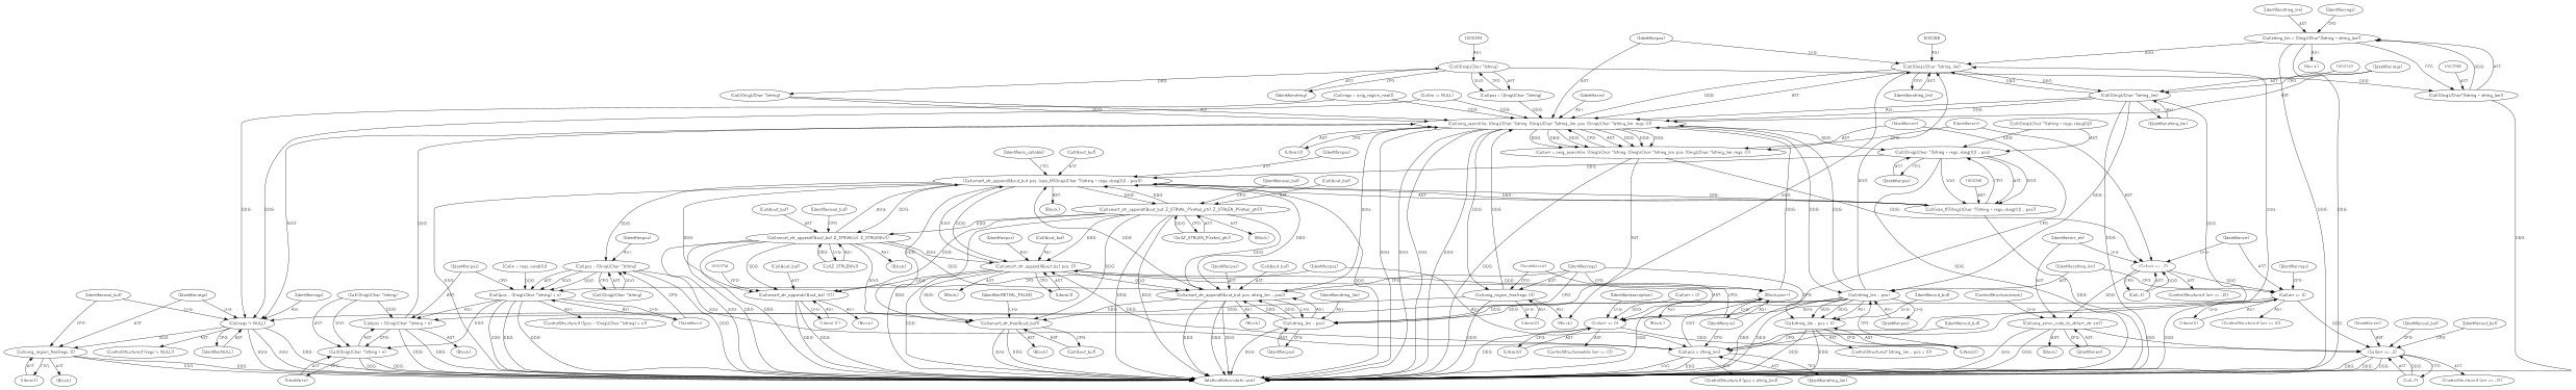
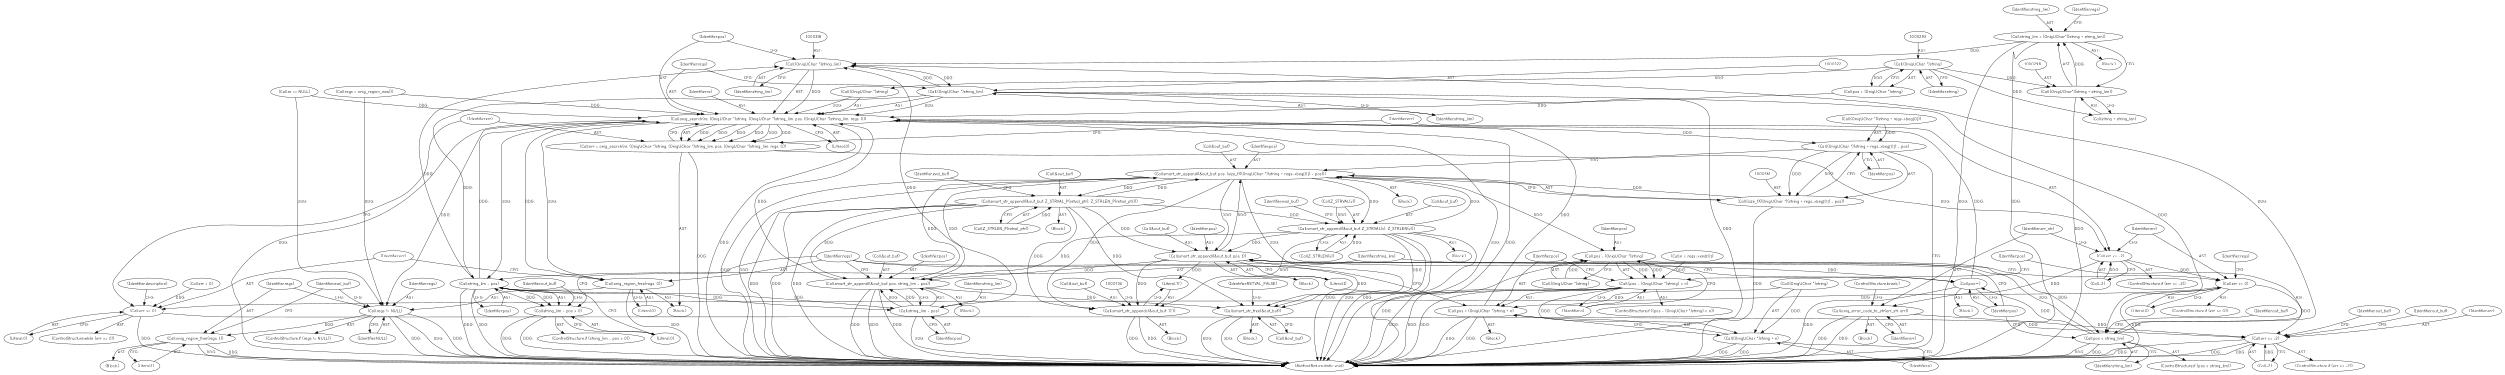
  digraph {
    fontname="Comic Neue"
    node [fontname="Comic Neue"]
    edge [fontname="Comic Neue"]
    n1 [label="(Call,string_lim = (OnigUChar*)(string + string_len))"]
    n2 [label="(Call,(OnigUChar*)(string + string_len))"]
    n3 [label="(Call,(OnigUChar *)string_lim)"]
    n4 [label="(Block,)"]
    n5 [label="(MethodReturn,static void)"]
+   n6 [label="(Call,string + string_len)"]
    n7 [label="(Call,onig_search(re, (OnigUChar *)string, (OnigUChar *)string_lim, pos, (OnigUChar *)string_lim, regs, 0))"]
    n8 [label="(Call,(OnigUChar *)string_lim)"]
    n9 [label="(Identifier,string_lim)"]
    n10 [label="(Call,(OnigUChar *)string)"]
    n11 [label="(Call,(OnigUChar *)string)"]
    n12 [label="(Identifier,string)"]
    n13 [label="(Call,pos = (OnigUChar *)string)"]
    n14 [label="(Call,err = onig_search(re, (OnigUChar *)string, (OnigUChar *)string_lim, pos, (OnigUChar *)string_lim, regs, 0))"]
    n15 [label="(Call,(OnigUChar *)(string + regs->beg[0]) - pos)"]
    n16 [label="(Call,string_lim - pos)"]
    n17 [label="(Call,onig_region_free(regs, 0))"]
    n18 [label="(Call,regs != NULL)"]
    n19 [label="(Literal,0)"]
    n20 [label="(Call,pos < string_lim)"]
    n21 [label="(Identifier,string_lim)"]
    n22 [label="(Call,err <= -2)"]
    n23 [label="(Block,)"]
    n24 [label="(Call,smart_str_appendl(&out_buf, pos, (size_t)((OnigUChar *)(string + regs->beg[0]) - pos)))"]
    n25 [label="(Call,(size_t)((OnigUChar *)(string + regs->beg[0]) - pos))"]
    n26 [label="(Identifier,pos)"]
    n27 [label="(Call,string_lim - pos)"]
    n28 [label="(Call,string_lim - pos > 0)"]
    n29 [label="(Identifier,pos)"]
    n30 [label="(Literal,0)"]
    n31 [label="(Call,onig_region_free(regs, 1))"]
    n32 [label="(ControlStructure,if (regs != NULL))"]
    n33 [label="(Identifier,NULL)"]
    n34 [label="(Call,onig_error_code_to_str(err_str, err))"]
    n35 [label="(Call,err >= 0)"]
    n36 [label="(Call,-2)"]
    n37 [label="(ControlStructure,if (err <= -2))"]
    n38 [label="(Call,err <= -2)"]
    n39 [label="(Identifier,err)"]
    n40 [label="(Block,)"]
    n41 [label="(Call,err >= 0)"]
    n42 [label="(Literal,0)"]
    n43 [label="(ControlStructure,if (err >= 0))"]
    n44 [label="(Call,-2)"]
    n45 [label="(ControlStructure,if (err <= -2))"]
    n46 [label="(ControlStructure,while (err >= 0))"]
    n47 [label="(Literal,0)"]
    n48 [label="(Call,smart_str_appendl(&out_buf, Z_STRVAL_P(retval_ptr), Z_STRLEN_P(retval_ptr)))"]
    n49 [label="(Call,smart_str_appendl(&out_buf, Z_STRVAL(v), Z_STRLEN(v)))"]
    n50 [label="(Call,smart_str_appendl(&out_buf, pos, 1))"]
    n51 [label="(Call,smart_str_appendl(&out_buf, pos, string_lim - pos))"]
    n52 [label="(Call,smart_str_free(&out_buf))"]
    n53 [label="(Call,smart_str_appendc(&out_buf, '\0'))"]
    n54 [label="(Call,pos - (OnigUChar *)string)"]
    n55 [label="(Block,)"]
    n56 [label="(Call,Z_STRLEN_P(retval_ptr))"]
    n57 [label="(Block,)"]
    n58 [label="(Block,)"]
    n59 [label="(Call,Z_STRLEN(v))"]
-   n60 [label="(Block,pos++)"]
+   n60 [label="(Call,pos++)"]
    n61 [label="(Block,)"]
    n62 [label="(Literal,1)"]
    n63 [label="(Block,)"]
    n64 [label="(Call,&out_buf)"]
    n65 [label="(Block,)"]
    n66 [label="(Literal,'\0')"]
    n67 [label="(Block,)"]
    n68 [label="(Call,(pos - (OnigUChar *)string) < n)"]
    n69 [label="(Call,(OnigUChar *)string)"]
    n70 [label="(Block,)"]
    n71 [label="(Identifier,pos)"]
    n72 [label="(Identifier,pos)"]
    n73 [label="(Call,pos = (OnigUChar *)string + n)"]
    n74 [label="(Call,(OnigUChar *)string + n)"]
    n75 [label="(Identifier,n)"]
    n76 [label="(ControlStructure,if ((pos - (OnigUChar *)string) < n))"]
    n77 [label="(Identifier,string_lim)"]
    n78 [label="(ControlStructure,if (pos < string_lim))"]
    n79 [label="(Block,)"]
    n80 [label="(Identifier,n)"]
    n81 [label="(ControlStructure,if (string_lim - pos > 0))"]
    n82 [label="(Literal,0)"]
    n83 [label="(Literal,1)"]
    n84 [label="(Block,)"]
    n85 [label="(Identifier,description)"]
    n86 [label="(ControlStructure,break;)"]
    n87 [label="(Identifier,err)"]
    n88 [label="(Call,&out_buf)"]
    n89 [label="(Identifier,err_str)"]
    n90 [label="(Identifier,out_buf)"]
    n91 [label="(Call,&out_buf)"]
    n92 [label="(Identifier,pos)"]
    n93 [label="(Identifier,err)"]
    n94 [label="(Identifier,regs)"]
    n95 [label="(Call,err = 0)"]
    n96 [label="(Call,regs = onig_region_new())"]
    n97 [label="(Identifier,string_lim)"]
    n98 [label="(Call,&out_buf)"]
    n99 [label="(Identifier,regs)"]
    n100 [label="(Identifier,pos)"]
    n101 [label="(Identifier,pos)"]
    n102 [label="(Call,re == NULL)"]
    n103 [label="(Identifier,err)"]
    n104 [label="(Identifier,pos)"]
    n105 [label="(Identifier,string_lim)"]
    n106 [label="(Identifier,err)"]
    n107 [label="(Call,n = regs->end[0])"]
    n108 [label="(Identifier,eval_buf)"]
    n109 [label="(Identifier,out_buf)"]
    n110 [label="(Identifier,regs)"]
    n111 [label="(Call,&out_buf)"]
    n112 [label="(Call,(OnigUChar *)string)"]
    n113 [label="(Identifier,RETVAL_FALSE)"]
    n114 [label="(Identifier,pos)"]
    n115 [label="(Identifier,re)"]
    n116 [label="(Identifier,out_buf)"]
    n117 [label="(Identifier,pos)"]
    n118 [label="(Identifier,eval_buf)"]
    n119 [label="(Identifier,pos)"]
    n120 [label="(Identifier,err)"]
    n121 [label="(Identifier,regs)"]
+   n122 [label="(Call,Z_STRVAL(v))"]
    n123 [label="(Identifier,string_lim)"]
    n124 [label="(Identifier,regs)"]
-   n125 [label="(Identifier,is_callable)"]
    n126 [label="(Call,&out_buf)"]
    n127 [label="(Call,(OnigUChar *)(string + regs->beg[0]))"]
    n128 [label="(Identifier,out_buf)"]
    n129 [label="(Identifier,eval_buf)"]
    n130 [label="(Call,&out_buf)"]
    n131 [label="(Identifier,regs)"]
-   1000298 [label=1007298]
+   1000298
    1000293
    1000318
    1000734
    1000361
    1000322
    n1 -> n2 [label="CFG: "]
    n1 -> n3 [label="DDG: "]
    n1 -> n4 [label="AST: "]
    n1 -> n5 [label="DDG: "]
    n1 -> n5 [label="DDG: "]
    n2 -> n1 [label="AST: "]
    n2 -> n1 [label="DDG: "]
    n2 -> n5 [label="DDG: "]
+   n2 -> n6 [label="CFG: "]
    n3 -> n7 [label="AST: "]
    n3 -> n7 [label="DDG: "]
    n3 -> n8 [label="DDG: "]
    n3 -> n9 [label="CFG: "]
+   n6 -> n2 [label="AST: "]
    n7 -> n5 [label="DDG: "]
    n7 -> n5 [label="DDG: "]
    n7 -> n5 [label="DDG: "]
    n7 -> n5 [label="DDG: "]
    n7 -> n14 [label="AST: "]
    n7 -> n14 [label="DDG: "]
    n7 -> n14 [label="DDG: "]
    n7 -> n14 [label="DDG: "]
    n7 -> n14 [label="DDG: "]
    n7 -> n14 [label="DDG: "]
    n7 -> n14 [label="DDG: "]
    n7 -> n15 [label="DDG: "]
    n7 -> n16 [label="DDG: "]
    n7 -> n17 [label="DDG: "]
    n7 -> n18 [label="DDG: "]
    n7 -> n19 [label="CFG: "]
    n8 -> n3 [label="DDG: "]
    n8 -> n5 [label="DDG: "]
    n8 -> n7 [label="AST: "]
    n8 -> n7 [label="DDG: "]
    n8 -> n16 [label="DDG: "]
    n8 -> n20 [label="DDG: "]
    n8 -> n21 [label="CFG: "]
    n9 -> n3 [label="AST: "]
    n10 -> n2 [label="DDG: "]
+   n10 -> n6 [label="DDG: "]
    n10 -> n11 [label="DDG: "]
    n10 -> n12 [label="CFG: "]
    n10 -> n13 [label="AST: "]
    n10 -> n13 [label="DDG: "]
    n11 -> n7 [label="AST: "]
    n11 -> n7 [label="DDG: "]
    n12 -> n10 [label="AST: "]
    n13 -> n7 [label="DDG: "]
    n13 -> n10 [label="CFG: "]
    n14 -> n5 [label="DDG: "]
    n14 -> n7 [label="CFG: "]
    n14 -> n22 [label="DDG: "]
    n14 -> n23 [label="AST: "]
-   n15 -> n5 [label="DDG: "]
+   n15 -> n5 [label="CFG: "]
    n15 -> n24 [label="DDG: "]
    n15 -> n25 [label="AST: "]
    n15 -> n25 [label="DDG: "]
    n15 -> n25 [label="DDG: "]
    n15 -> n26 [label="CFG: "]
    n16 -> n3 [label="DDG: "]
    n16 -> n5 [label="DDG: "]
    n16 -> n5 [label="DDG: "]
    n16 -> n7 [label="DDG: "]
    n16 -> n27 [label="DDG: "]
    n16 -> n27 [label="DDG: "]
    n16 -> n28 [label="AST: "]
    n16 -> n28 [label="DDG: "]
    n16 -> n28 [label="DDG: "]
    n16 -> n29 [label="CFG: "]
    n17 -> n5 [label="DDG: "]
    n17 -> n7 [label="DDG: "]
-   n17 -> n18 [label="DDG: "]
+   n17 -> n18 [label="AST: "]
    n17 -> n23 [label="AST: "]
    n17 -> n30 [label="CFG: "]
    n18 -> n5 [label="DDG: "]
    n18 -> n5 [label="DDG: "]
    n18 -> n5 [label="DDG: "]
    n18 -> n31 [label="DDG: "]
    n18 -> n32 [label="AST: "]
    n18 -> n33 [label="CFG: "]
    n19 -> n7 [label="AST: "]
    n20 -> n3 [label="DDG: "]
    n20 -> n5 [label="DDG: "]
    n20 -> n5 [label="DDG: "]
    n20 -> n50 [label="DDG: "]
    n20 -> n60 [label="DDG: "]
    n20 -> n77 [label="CFG: "]
    n20 -> n78 [label="AST: "]
    n21 -> n8 [label="AST: "]
    n22 -> n34 [label="DDG: "]
    n22 -> n35 [label="DDG: "]
    n22 -> n36 [label="CFG: "]
    n22 -> n37 [label="AST: "]
    n24 -> n5 [label="DDG: "]
    n24 -> n5 [label="DDG: "]
    n24 -> n25 [label="CFG: "]
    n24 -> n48 [label="DDG: "]
    n24 -> n49 [label="DDG: "]
    n24 -> n50 [label="DDG: "]
    n24 -> n51 [label="DDG: "]
    n24 -> n52 [label="DDG: "]
    n24 -> n53 [label="DDG: "]
    n24 -> n54 [label="DDG: "]
    n24 -> n55 [label="AST: "]
    n25 -> n5 [label="DDG: "]
    n25 -> n15 [label="CFG: "]
    n25 -> n24 [label="AST: "]
    n25 -> n24 [label="DDG: "]
    n26 -> n15 [label="AST: "]
    n27 -> n3 [label="DDG: "]
    n27 -> n5 [label="DDG: "]
    n27 -> n51 [label="AST: "]
    n27 -> n51 [label="DDG: "]
    n27 -> n51 [label="DDG: "]
    n27 -> n72 [label="CFG: "]
    n28 -> n5 [label="DDG: "]
    n28 -> n5 [label="DDG: "]
    n28 -> n81 [label="AST: "]
    n28 -> n82 [label="CFG: "]
    n29 -> n16 [label="AST: "]
    n30 -> n17 [label="AST: "]
    n31 -> n5 [label="DDG: "]
    n31 -> n5 [label="DDG: "]
    n31 -> n83 [label="CFG: "]
    n31 -> n84 [label="AST: "]
    n33 -> n18 [label="AST: "]
    n34 -> n5 [label="DDG: "]
    n34 -> n5 [label="DDG: "]
    n34 -> n38 [label="DDG: "]
    n34 -> n39 [label="CFG: "]
    n34 -> n40 [label="AST: "]
    n35 -> n5 [label="DDG: "]
    n35 -> n38 [label="DDG: "]
    n35 -> n41 [label="DDG: "]
    n35 -> n42 [label="CFG: "]
    n35 -> n43 [label="AST: "]
    n36 -> n22 [label="AST: "]
    n36 -> n22 [label="DDG: "]
    n38 -> n5 [label="DDG: "]
    n38 -> n5 [label="DDG: "]
    n38 -> n5 [label="DDG: "]
    n38 -> n44 [label="CFG: "]
    n38 -> n45 [label="AST: "]
    n39 -> n34 [label="AST: "]
    n41 -> n5 [label="DDG: "]
    n41 -> n38 [label="DDG: "]
    n41 -> n46 [label="AST: "]
    n41 -> n47 [label="CFG: "]
    n42 -> n35 [label="AST: "]
    n44 -> n38 [label="AST: "]
    n44 -> n38 [label="DDG: "]
    n47 -> n41 [label="AST: "]
    n48 -> n5 [label="DDG: "]
    n48 -> n5 [label="DDG: "]
    n48 -> n5 [label="DDG: "]
    n48 -> n24 [label="DDG: "]
    n48 -> n49 [label="DDG: "]
    n48 -> n50 [label="DDG: "]
    n48 -> n51 [label="DDG: "]
    n48 -> n52 [label="DDG: "]
    n48 -> n53 [label="DDG: "]
    n48 -> n56 [label="CFG: "]
    n48 -> n57 [label="AST: "]
    n49 -> n5 [label="DDG: "]
    n49 -> n5 [label="DDG: "]
    n49 -> n5 [label="DDG: "]
    n49 -> n24 [label="DDG: "]
    n49 -> n50 [label="DDG: "]
    n49 -> n51 [label="DDG: "]
    n49 -> n52 [label="DDG: "]
    n49 -> n53 [label="DDG: "]
    n49 -> n58 [label="AST: "]
    n49 -> n59 [label="CFG: "]
-   n50 -> n5 [label="DDG: "]
+   n50 -> n66 [label="DDG: "]
    n50 -> n24 [label="DDG: "]
    n50 -> n51 [label="DDG: "]
    n50 -> n52 [label="DDG: "]
    n50 -> n53 [label="DDG: "]
    n50 -> n60 [label="DDG: "]
    n50 -> n61 [label="AST: "]
    n50 -> n62 [label="CFG: "]
    n51 -> n5 [label="DDG: "]
    n51 -> n5 [label="DDG: "]
    n51 -> n5 [label="DDG: "]
    n51 -> n7 [label="DDG: "]
    n51 -> n24 [label="DDG: "]
    n51 -> n27 [label="CFG: "]
    n51 -> n52 [label="DDG: "]
    n51 -> n63 [label="AST: "]
    n52 -> n5 [label="DDG: "]
    n52 -> n5 [label="DDG: "]
    n52 -> n64 [label="CFG: "]
    n52 -> n65 [label="AST: "]
    n53 -> n5 [label="DDG: "]
    n53 -> n5 [label="DDG: "]
    n53 -> n66 [label="CFG: "]
    n53 -> n67 [label="AST: "]
    n54 -> n5 [label="DDG: "]
    n54 -> n20 [label="DDG: "]
    n54 -> n68 [label="AST: "]
    n54 -> n68 [label="DDG: "]
    n54 -> n68 [label="DDG: "]
    n54 -> n69 [label="CFG: "]
    n56 -> n48 [label="AST: "]
    n56 -> n48 [label="DDG: "]
    n59 -> n49 [label="AST: "]
    n59 -> n49 [label="DDG: "]
    n60 -> n5 [label="DDG: "]
    n60 -> n7 [label="DDG: "]
    n60 -> n70 [label="AST: "]
    n60 -> n71 [label="CFG: "]
    n62 -> n50 [label="AST: "]
    n64 -> n52 [label="AST: "]
    n66 -> n53 [label="AST: "]
    n68 -> n5 [label="DDG: "]
    n68 -> n5 [label="DDG: "]
    n68 -> n5 [label="DDG: "]
    n68 -> n73 [label="AST: "]
    n68 -> n74 [label="DDG: "]
    n68 -> n75 [label="CFG: "]
    n68 -> n76 [label="AST: "]
    n69 -> n54 [label="AST: "]
    n69 -> n54 [label="DDG: "]
    n71 -> n20 [label="CFG: "]
    n71 -> n50 [label="CFG: "]
    n71 -> n60 [label="AST: "]
    n72 -> n27 [label="AST: "]
    n73 -> n5 [label="DDG: "]
    n73 -> n5 [label="DDG: "]
    n73 -> n7 [label="DDG: "]
    n73 -> n74 [label="CFG: "]
    n73 -> n79 [label="AST: "]
    n74 -> n5 [label="DDG: "]
    n74 -> n5 [label="DDG: "]
    n74 -> n73 [label="AST: "]
    n74 -> n80 [label="CFG: "]
    n75 -> n54 [label="CFG: "]
    n75 -> n68 [label="AST: "]
    n77 -> n20 [label="AST: "]
    n80 -> n74 [label="AST: "]
    n82 -> n16 [label="CFG: "]
    n82 -> n28 [label="AST: "]
    n83 -> n31 [label="AST: "]
    n85 -> n41 [label="CFG: "]
    n86 -> n34 [label="CFG: "]
    n87 -> n38 [label="AST: "]
    n88 -> n51 [label="AST: "]
    n89 -> n22 [label="CFG: "]
    n89 -> n34 [label="AST: "]
    n90 -> n38 [label="CFG: "]
    n91 -> n50 [label="AST: "]
    n92 -> n24 [label="AST: "]
    n93 -> n14 [label="AST: "]
    n93 -> n41 [label="CFG: "]
    n94 -> n7 [label="AST: "]
    n94 -> n8 [label="CFG: "]
    n95 -> n41 [label="DDG: "]
    n96 -> n7 [label="DDG: "]
    n96 -> n18 [label="DDG: "]
    n97 -> n16 [label="AST: "]
    n97 -> n35 [label="CFG: "]
    n98 -> n53 [label="AST: "]
    n99 -> n17 [label="AST: "]
    n99 -> n28 [label="CFG: "]
    n99 -> n51 [label="CFG: "]
    n99 -> n60 [label="CFG: "]
    n99 -> n73 [label="CFG: "]
    n100 -> n68 [label="CFG: "]
    n100 -> n73 [label="AST: "]
    n101 -> n51 [label="AST: "]
    n102 -> n7 [label="DDG: "]
    n102 -> n18 [label="DDG: "]
    n103 -> n17 [label="CFG: "]
    n103 -> n41 [label="AST: "]
    n104 -> n20 [label="AST: "]
    n104 -> n68 [label="CFG: "]
    n105 -> n27 [label="AST: "]
    n106 -> n14 [label="CFG: "]
    n106 -> n22 [label="AST: "]
    n107 -> n68 [label="DDG: "]
    n108 -> n18 [label="CFG: "]
    n108 -> n31 [label="CFG: "]
    n109 -> n38 [label="CFG: "]
    n110 -> n18 [label="CFG: "]
    n110 -> n31 [label="AST: "]
    n111 -> n49 [label="AST: "]
    n112 -> n73 [label="DDG: "]
    n112 -> n74 [label="AST: "]
    n112 -> n74 [label="DDG: "]
    n113 -> n52 [label="CFG: "]
    n114 -> n3 [label="CFG: "]
    n114 -> n7 [label="AST: "]
    n115 -> n7 [label="AST: "]
    n116 -> n28 [label="CFG: "]
    n117 -> n54 [label="AST: "]
    n118 -> n49 [label="CFG: "]
    n119 -> n50 [label="AST: "]
    n120 -> n22 [label="CFG: "]
    n120 -> n35 [label="AST: "]
    n121 -> n18 [label="AST: "]
+   n122 -> n49 [label="AST: "]
+   n122 -> n49 [label="DDG: "]
    n123 -> n1 [label="AST: "]
    n124 -> n1 [label="CFG: "]
-   n125 -> n24 [label="CFG: "]
    n126 -> n48 [label="AST: "]
    n127 -> n15 [label="AST: "]
    n127 -> n15 [label="DDG: "]
    n128 -> n20 [label="CFG: "]
    n129 -> n48 [label="CFG: "]
    n130 -> n24 [label="AST: "]
    n131 -> n35 [label="CFG: "]
    1000298 -> n2 [label="AST: "]
    1000293 -> n10 [label="AST: "]
    1000318 -> n3 [label="AST: "]
    1000734 -> n53 [label="CFG: "]
    1000361 -> n25 [label="AST: "]
    1000322 -> n8 [label="AST: "]
  }
